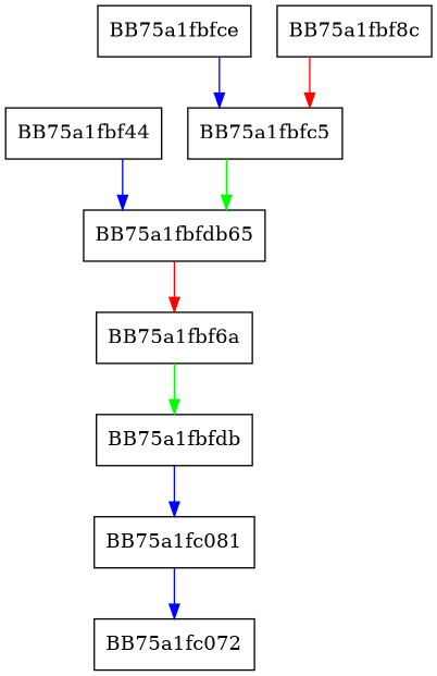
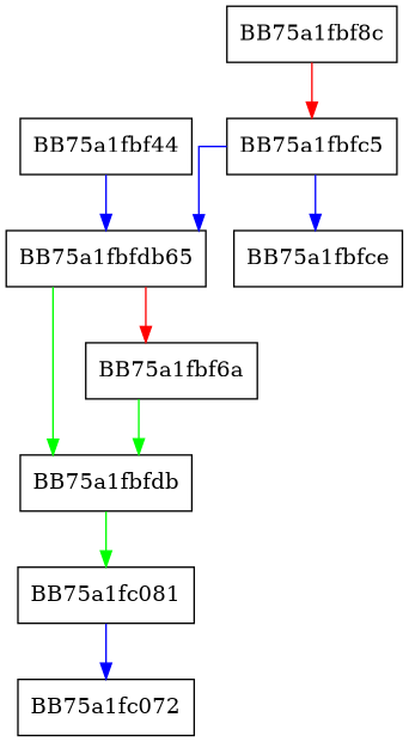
  digraph {
    splines=ortho
    node [shape=box]
    edge [color=blue]
    n1 [label=BB75a1fbfdb65]
    BB75a1fbf44
    BB75a1fbfdb
    BB75a1fbf6a
    BB75a1fc081
    n6 [label=BB75a1fc072]
    BB75a1fbfce
    BB75a1fbfc5
    BB75a1fbf8c
+   n1 -> BB75a1fbfdb [color=green]
    n1 -> BB75a1fbf6a [color=red]
    BB75a1fbf44 -> n1
-   BB75a1fbfdb -> BB75a1fc081
+   BB75a1fbfdb -> BB75a1fc081 [color=green]
    BB75a1fbf6a -> BB75a1fbfdb [color=green]
    BB75a1fc081 -> n6
-   BB75a1fbfce -> BB75a1fbfc5
-   BB75a1fbfc5 -> n1 [color=green]
+   BB75a1fbfc5 -> BB75a1fbfce
+   BB75a1fbfc5 -> n1
    BB75a1fbf8c -> BB75a1fbfc5 [color=red]
  }
